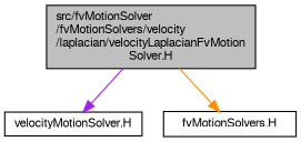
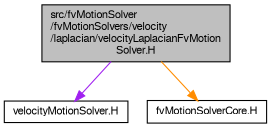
  digraph {
    node [color=black fontname=FreeSans fontsize=10 shape=record]
    edge [fontname=FreeSans fontsize=10 labelfontname=FreeSans labelfontsize=10 style=solid]
    n1 [fillcolor=grey75 fontcolor=black height=0.2 label="src/fvMotionSolver\l/fvMotionSolvers/velocity\l/laplacian/velocityLaplacianFvMotion\lSolver.H" style=filled width=0.4]
    n2 [height=0.2 label="velocityMotionSolver.H" width=0.4]
-   n3 [height=0.2 label="fvMotionSolvers.H" width=0.4]
+   n3 [height=0.2 label="fvMotionSolverCore.H" width=0.4]
    n1 -> n2 [color=purple]
    n1 -> n3 [color=darkorange]
  }
